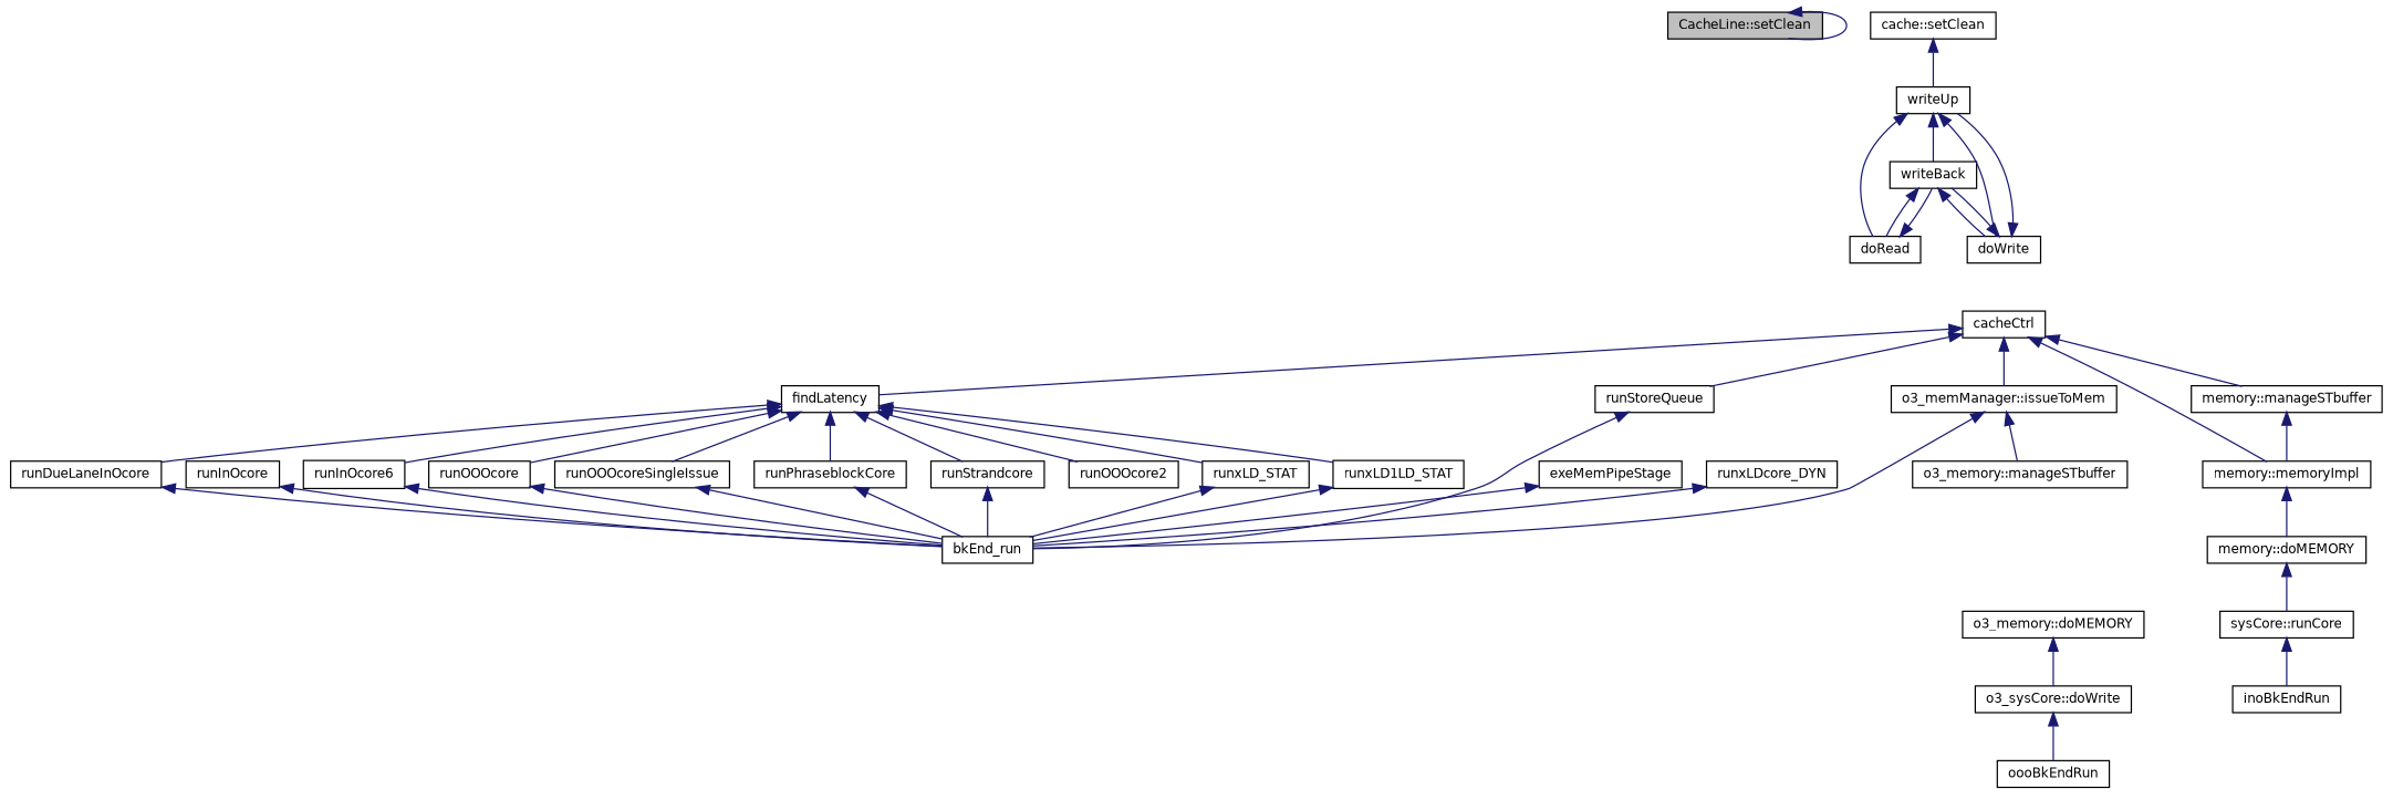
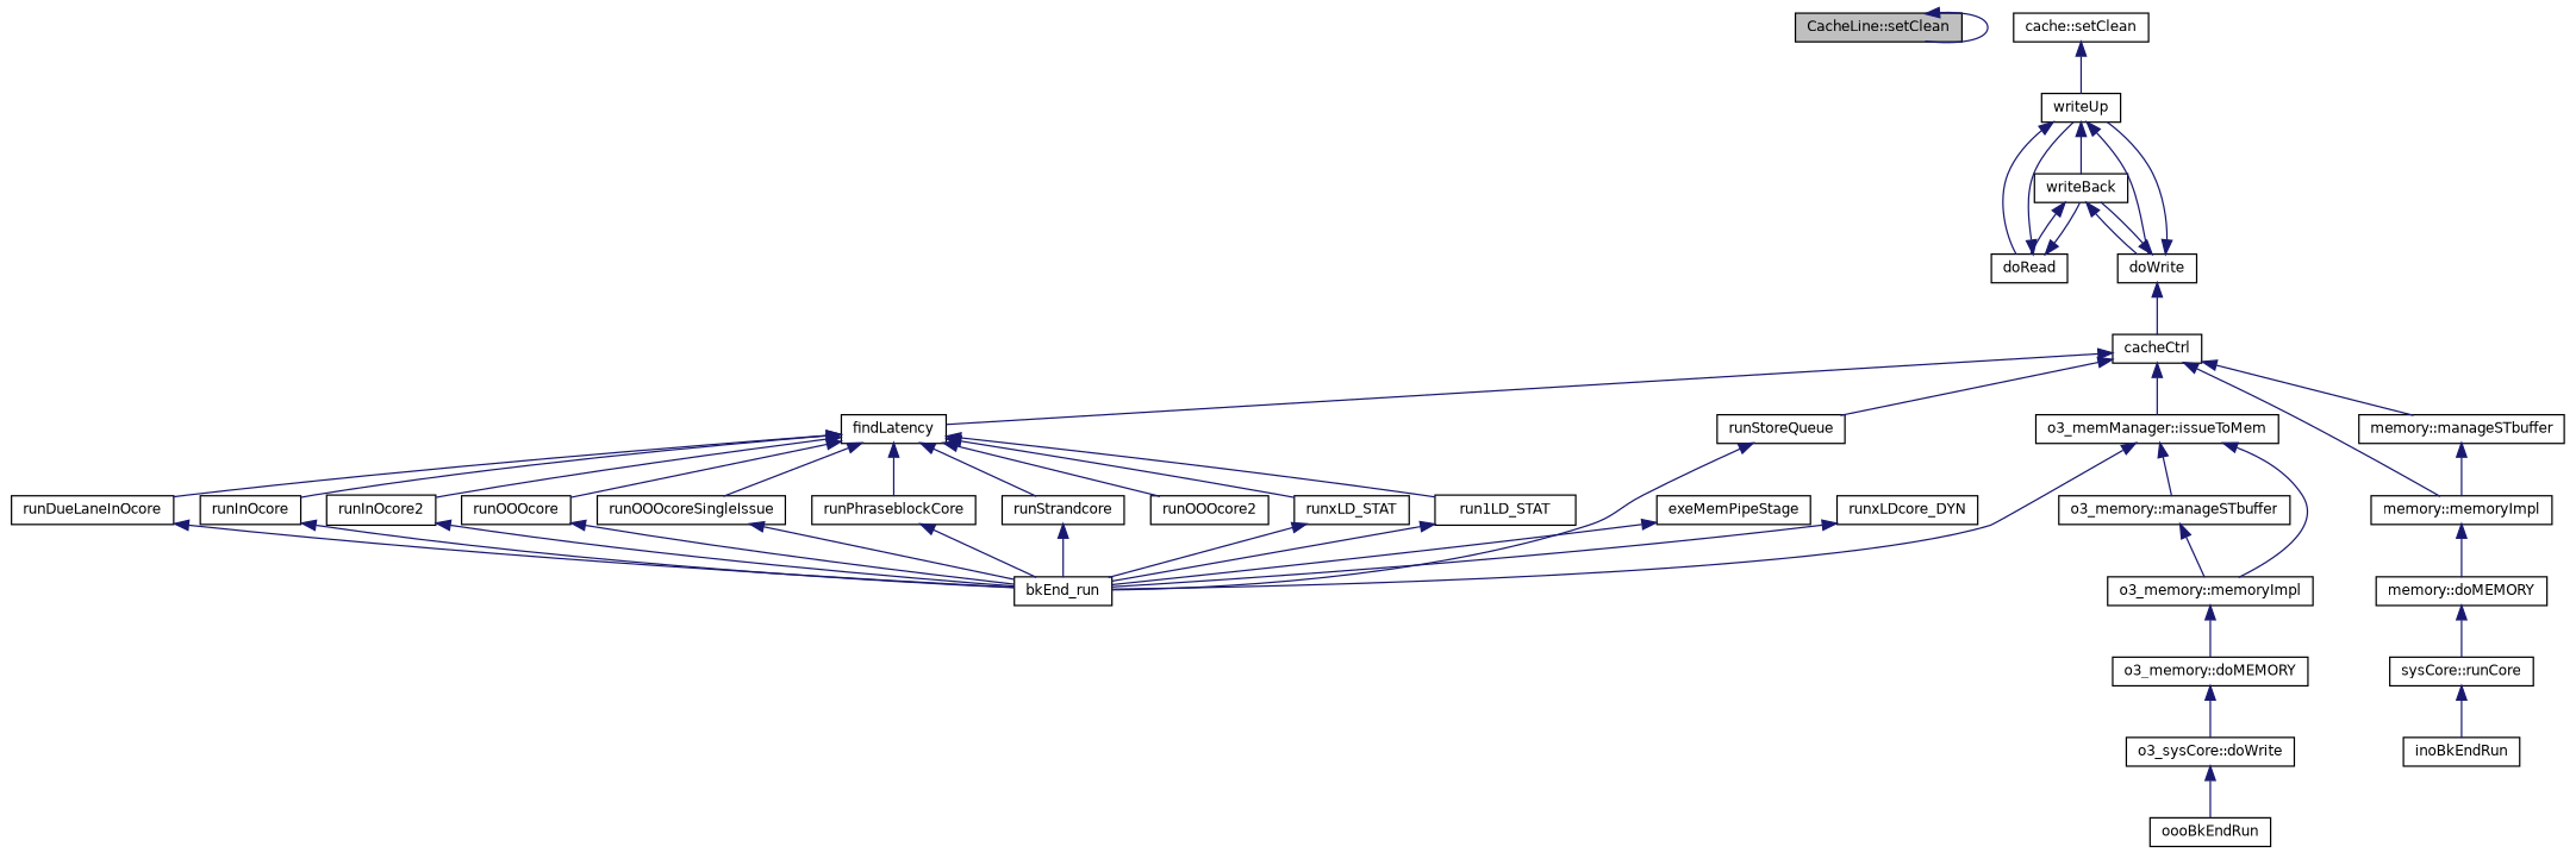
  digraph {
    rankdir=TB
    node [color=black fillcolor=white fontname=Helvetica fontsize=10 shape=record style=filled]
    edge [color=midnightblue dir=back fontname=Helvetica fontsize=10 labelfontname=Helvetica labelfontsize=10 style=solid]
    n1 [fillcolor=grey75 fontcolor=black height=0.2 label="CacheLine::setClean" width=0.4]
    n2 [height=0.2 label="cache::setClean" width=0.4]
    n3 [height=0.2 label=writeUp width=0.4]
    n4 [height=0.2 label=writeBack width=0.4]
    n5 [height=0.2 label=doRead width=0.4]
    n6 [height=0.2 label=doWrite width=0.4]
    n7 [height=0.2 label=cacheCtrl width=0.4]
    n8 [height=0.2 label=findLatency width=0.4]
    n9 [height=0.2 label="o3_memManager::issueToMem" width=0.4]
    n10 [height=0.2 label="memory::manageSTbuffer" width=0.4]
    n11 [height=0.2 label="memory::memoryImpl" width=0.4]
    n12 [height=0.2 label=runStoreQueue width=0.4]
-   n13 [height=0.2 label=runxLD1LD_STAT width=0.4]
+   n13 [height=0.2 label=run1LD_STAT width=0.4]
    n14 [height=0.2 label=runDueLaneInOcore width=0.4]
    n15 [height=0.2 label=runInOcore width=0.4]
-   n16 [height=0.2 label=runInOcore6 width=0.4]
+   n16 [height=0.2 label=runInOcore2 width=0.4]
    n17 [height=0.2 label=runOOOcore width=0.4]
    n18 [height=0.2 label=runOOOcore2 width=0.4]
    n19 [height=0.2 label=runOOOcoreSingleIssue width=0.4]
    n20 [height=0.2 label=runPhraseblockCore width=0.4]
    n21 [height=0.2 label=runStrandcore width=0.4]
    n22 [height=0.2 label=runxLD_STAT width=0.4]
    n23 [height=0.2 label=bkEnd_run width=0.4]
    n24 [height=0.2 label="o3_memory::manageSTbuffer" width=0.4]
+   n25 [height=0.2 label="o3_memory::memoryImpl" width=0.4]
    n26 [height=0.2 label="memory::doMEMORY" width=0.4]
    n27 [height=0.2 label=exeMemPipeStage width=0.4]
    n28 [height=0.2 label=runxLDcore_DYN width=0.4]
    n29 [height=0.2 label="o3_memory::doMEMORY" width=0.4]
    n30 [height=0.2 label="o3_sysCore::doWrite" width=0.4]
    n31 [height=0.2 label=oooBkEndRun width=0.4]
    n32 [height=0.2 label="sysCore::runCore" width=0.4]
    n33 [height=0.2 label=inoBkEndRun width=0.4]
    n1 -> n1
    n2 -> n3
    n3 -> n4
    n3 -> n5
    n3 -> n6
    n4 -> n5
    n4 -> n6
+   n5 -> n3
    n5 -> n4
    n6 -> n3
    n6 -> n4
+   n6 -> n7
    n7 -> n8
    n7 -> n9
    n7 -> n10
    n7 -> n11
    n7 -> n12
    n8 -> n13
    n8 -> n14
+   n8 -> n15
    n8 -> n16
    n8 -> n17
    n8 -> n18
    n8 -> n19
    n8 -> n20
    n8 -> n21
    n8 -> n22
    n9 -> n23
    n9 -> n24
+   n9 -> n25
    n10 -> n11
    n11 -> n26
    n12 -> n23
    n13 -> n23
    n14 -> n23
    n15 -> n23
    n16 -> n23
    n17 -> n23
    n19 -> n23
    n20 -> n23
    n21 -> n23
    n22 -> n23
+   n24 -> n25
+   n25 -> n29
    n26 -> n32
    n27 -> n23
    n28 -> n23
    n29 -> n30
    n30 -> n31
    n32 -> n33
  }
